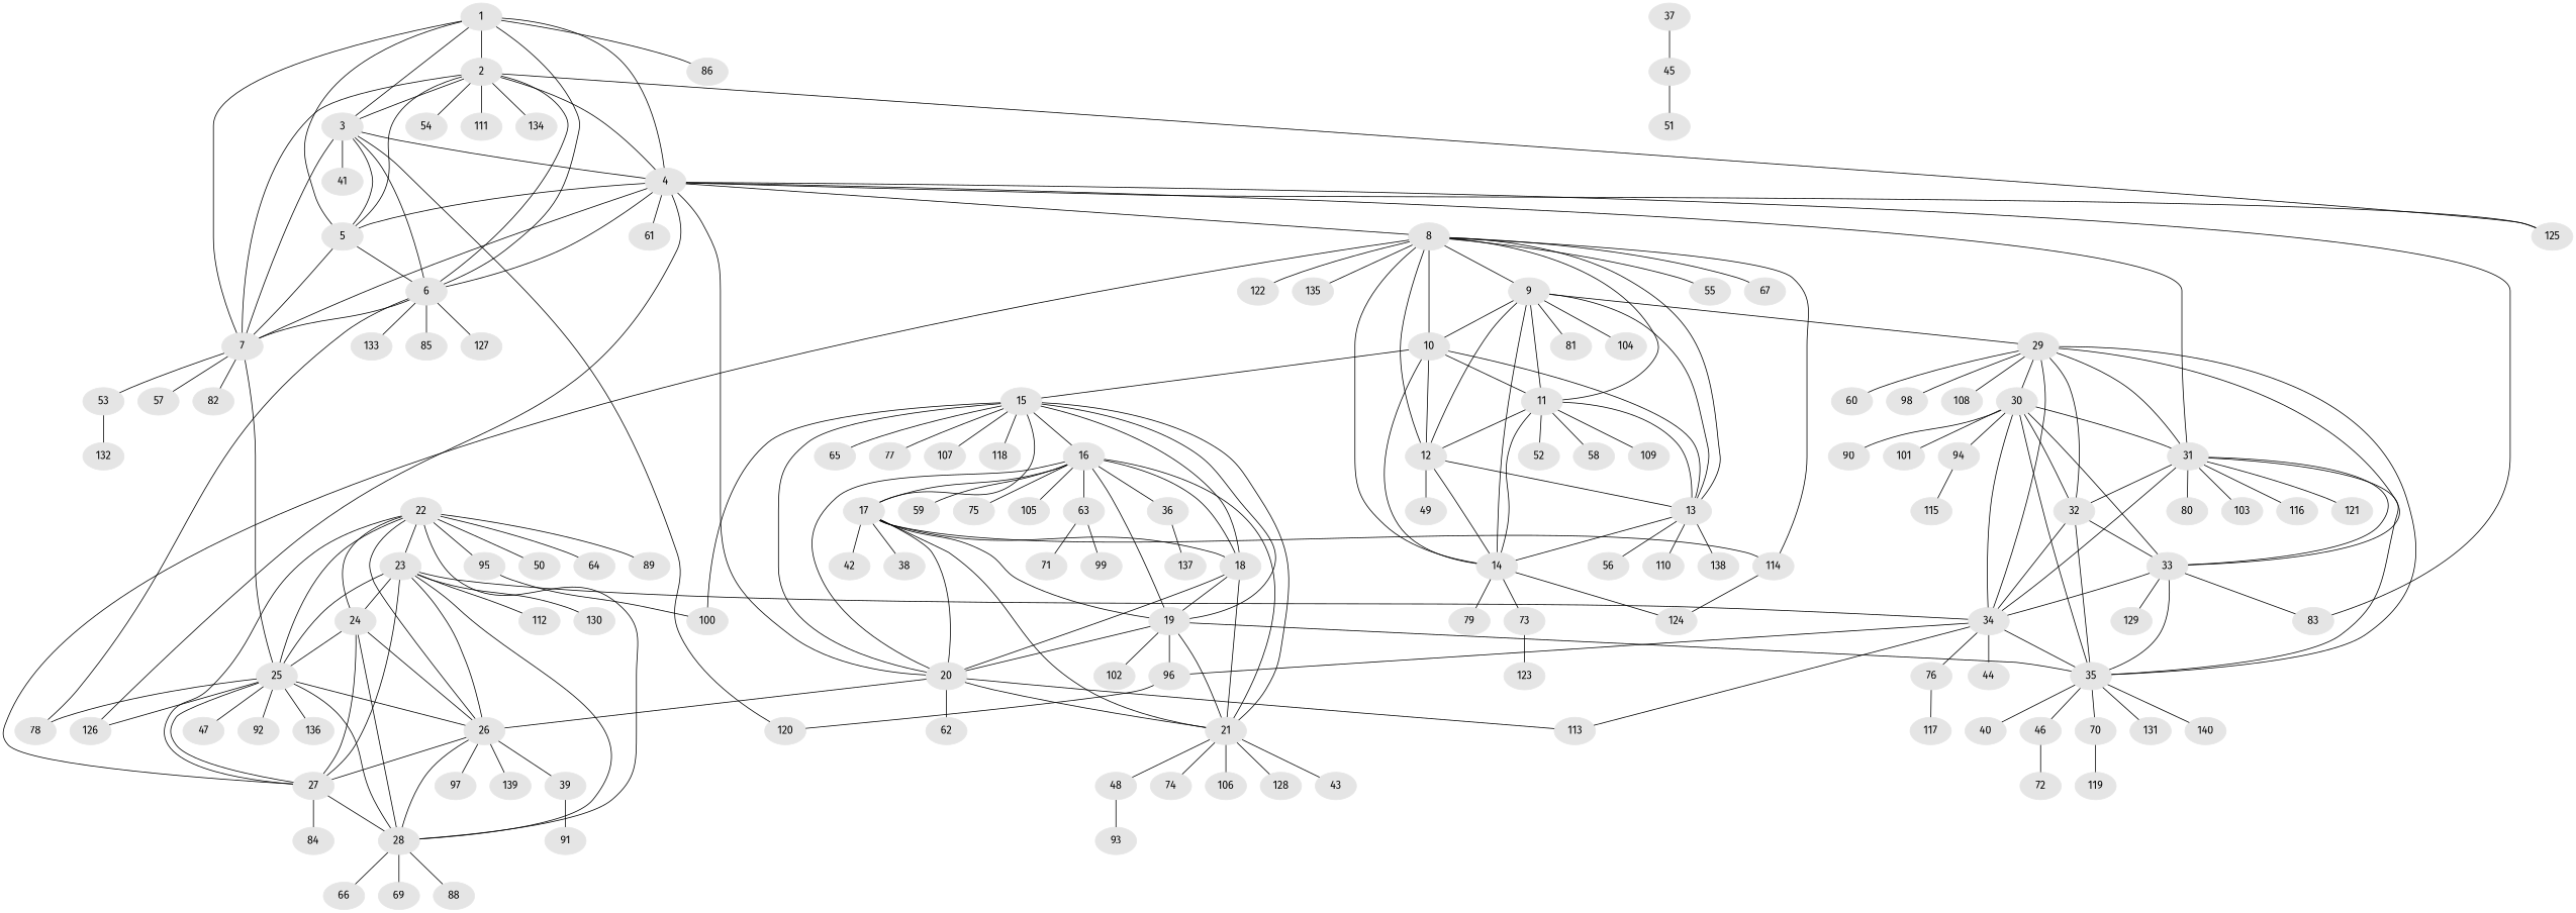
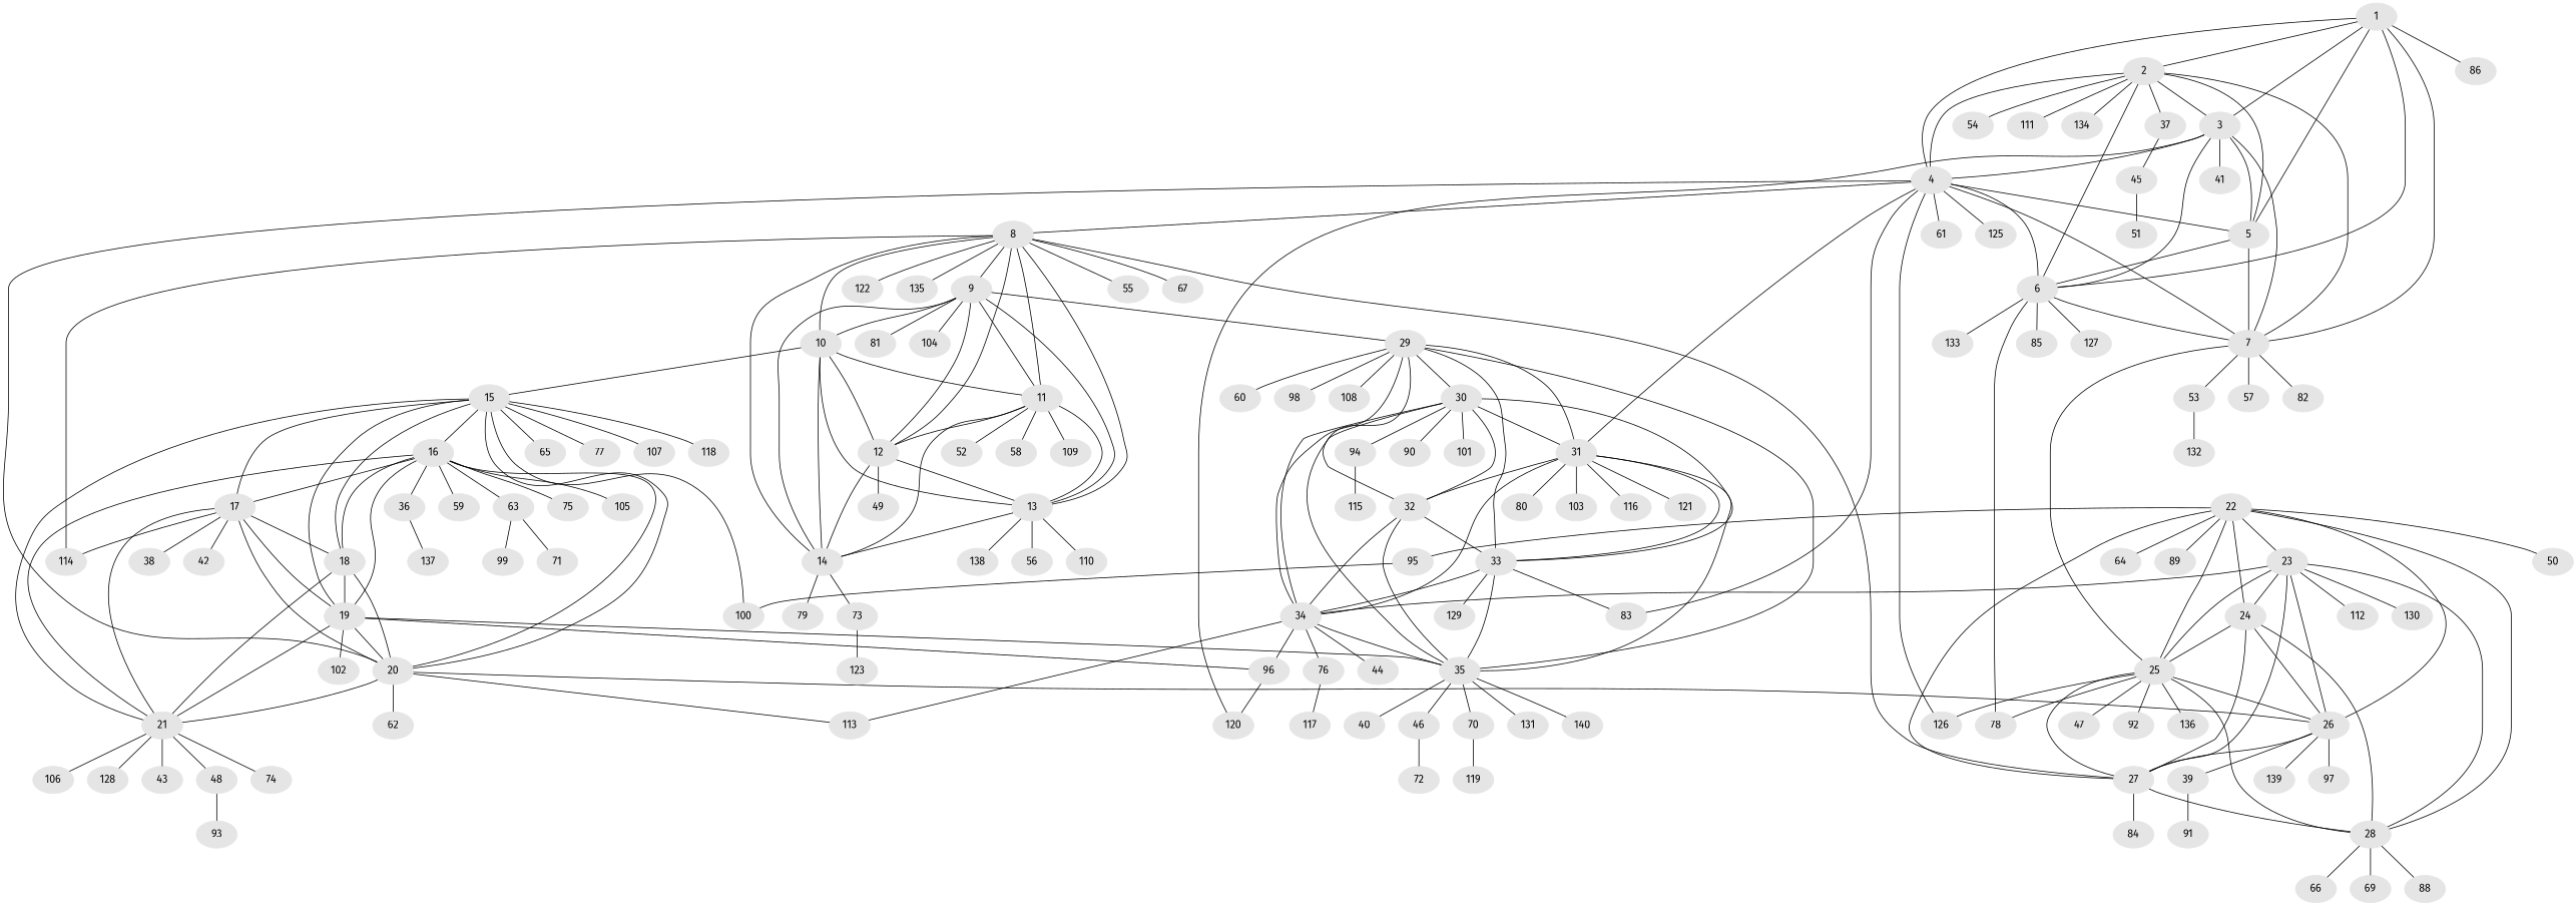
  graph {
    fontname="Fira Sans"
    node [color=gray90 fontname="Fira Sans" style=filled]
    edge [fontname="Fira Sans"]
    1
    2
    3
    4
    5
    6
    7
    86
    37
    54
    111
    134
    41
    120
    8
    20
    31
    61
    83
    125
    126
    78
    85
    127
    133
    25
    53
    57
    82
    45
    9
    10
    11
    12
    13
    14
    27
    55
    67
    114
    122
    135
    21
    26
    62
    113
    35
    34
    32
    33
    80
    103
    116
    121
    28
    47
    92
    136
    132
    29
    81
    104
    15
    52
    58
    109
    49
    56
    110
    138
    73
    79
-   124
    84
    30
    60
    98
    108
    16
    17
    18
    19
    65
    77
    100
    107
    118
    123
    36
    59
    63
    75
    105
    38
    42
    96
    102
    43
    48
    74
    106
    128
    137
    71
    99
    40
    46
    70
    131
    140
    39
    97
    139
    93
    22
    23
    24
    50
    64
    89
    95
    112
    130
    66
    69
    88
    44
    76
    91
    90
    94
    101
    129
    115
    117
    72
    119
    51
    1 -- 2
    1 -- 3
    1 -- 4
    1 -- 5
    1 -- 6
    1 -- 7
    1 -- 86
    2 -- 3
    2 -- 4
    2 -- 5
    2 -- 6
    2 -- 7
-   2 -- 125
+   2 -- 37
    2 -- 54
    2 -- 111
    2 -- 134
    3 -- 4
    3 -- 5
    3 -- 6
    3 -- 7
    3 -- 41
    3 -- 120
    4 -- 5
    4 -- 6
    4 -- 7
    4 -- 8
    4 -- 20
    4 -- 31
    4 -- 61
    4 -- 83
    4 -- 125
    4 -- 126
    5 -- 6
    5 -- 7
    6 -- 7
    6 -- 78
    6 -- 85
    6 -- 127
    6 -- 133
    7 -- 25
    7 -- 53
    7 -- 57
    7 -- 82
    37 -- 45
    8 -- 9
    8 -- 10
    8 -- 11
    8 -- 12
    8 -- 13
    8 -- 14
    8 -- 27
    8 -- 55
    8 -- 67
    8 -- 114
    8 -- 122
    8 -- 135
    20 -- 21
    20 -- 26
    20 -- 62
    20 -- 113
    31 -- 35
    31 -- 34
    31 -- 32
    31 -- 33
    31 -- 80
    31 -- 103
    31 -- 116
    31 -- 121
    25 -- 126
    25 -- 78
    25 -- 27
    25 -- 26
    25 -- 28
    25 -- 47
    25 -- 92
    25 -- 136
    53 -- 132
    45 -- 51
    9 -- 10
    9 -- 11
    9 -- 12
    9 -- 13
    9 -- 14
    9 -- 29
    9 -- 81
    9 -- 104
    10 -- 11
    10 -- 12
    10 -- 13
    10 -- 14
    10 -- 15
    11 -- 12
    11 -- 13
    11 -- 14
    11 -- 52
    11 -- 58
    11 -- 109
    12 -- 13
    12 -- 14
    12 -- 49
    13 -- 14
    13 -- 56
    13 -- 110
    13 -- 138
    14 -- 73
    14 -- 79
-   14 -- 124
    27 -- 28
    27 -- 84
-   114 -- 124
    21 -- 43
    21 -- 48
    21 -- 74
    21 -- 106
    21 -- 128
    26 -- 27
-   26 -- 28
    26 -- 39
    26 -- 97
    26 -- 139
    35 -- 40
    35 -- 46
    35 -- 70
    35 -- 131
    35 -- 140
    34 -- 113
    34 -- 35
    34 -- 96
    34 -- 44
    34 -- 76
    32 -- 35
    32 -- 34
    32 -- 33
    33 -- 83
    33 -- 35
    33 -- 34
    33 -- 129
    28 -- 66
    28 -- 69
    28 -- 88
    29 -- 31
    29 -- 35
    29 -- 34
    29 -- 32
    29 -- 33
    29 -- 30
    29 -- 60
    29 -- 98
    29 -- 108
    15 -- 20
    15 -- 21
    15 -- 16
    15 -- 17
    15 -- 18
    15 -- 19
    15 -- 65
    15 -- 77
    15 -- 100
    15 -- 107
    15 -- 118
    73 -- 123
    30 -- 31
    30 -- 35
    30 -- 34
    30 -- 32
    30 -- 33
    30 -- 90
    30 -- 94
    30 -- 101
    16 -- 20
    16 -- 21
    16 -- 17
    16 -- 18
    16 -- 19
    16 -- 36
    16 -- 59
    16 -- 63
    16 -- 75
    16 -- 105
    17 -- 20
    17 -- 114
    17 -- 21
    17 -- 18
    17 -- 19
    17 -- 38
    17 -- 42
    18 -- 20
    18 -- 21
    18 -- 19
    19 -- 20
    19 -- 21
    19 -- 35
    19 -- 96
    19 -- 102
    36 -- 137
    63 -- 71
    63 -- 99
    96 -- 120
    48 -- 93
    46 -- 72
    70 -- 119
    39 -- 91
    22 -- 25
    22 -- 27
    22 -- 26
    22 -- 28
    22 -- 23
    22 -- 24
    22 -- 50
    22 -- 64
    22 -- 89
    22 -- 95
    23 -- 25
    23 -- 27
    23 -- 26
    23 -- 34
    23 -- 28
    23 -- 24
    23 -- 112
    23 -- 130
    24 -- 25
    24 -- 27
    24 -- 26
    24 -- 28
    95 -- 100
    76 -- 117
    94 -- 115
  }
